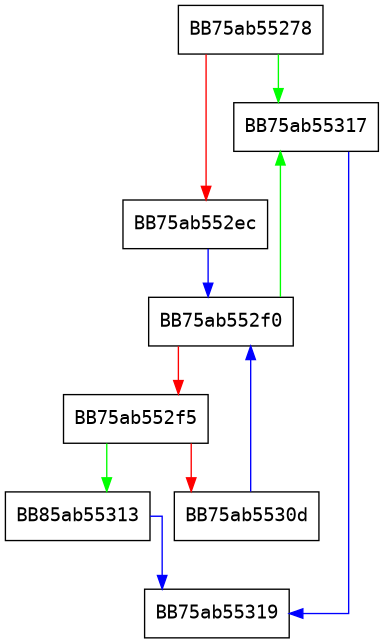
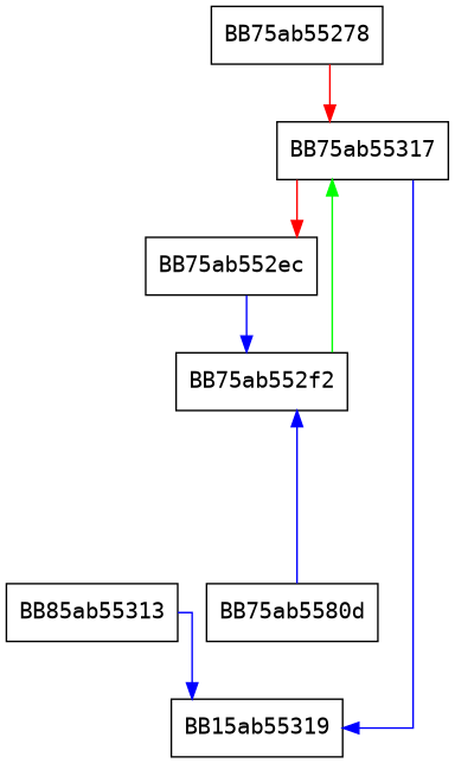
  digraph {
    fontname="DejaVu Sans Mono"
    splines=ortho
    node [fontname="DejaVu Sans Mono" shape=box]
    edge [color=blue fontname="DejaVu Sans Mono"]
    BB75ab55278
    BB75ab55317
    BB75ab552ec
-   BB75ab55319
-   BB75ab552f0
-   BB75ab552f5
+   BB75ab55319 [label=BB15ab55319]
+   BB75ab552f0 [label=BB75ab552f2]
    n7 [label=BB85ab55313]
-   BB75ab5530d
-   BB75ab55278 -> BB75ab55317 [color=green]
-   BB75ab55278 -> BB75ab552ec [color=red]
+   BB75ab5530d [label=BB75ab5580d]
+   BB75ab55278 -> BB75ab55317 [color=red]
+   BB75ab55317 -> BB75ab552ec [color=red]
    BB75ab55317 -> BB75ab55319
    BB75ab552ec -> BB75ab552f0
    BB75ab552f0 -> BB75ab55317 [color=green]
-   BB75ab552f0 -> BB75ab552f5 [color=red]
-   BB75ab552f5 -> n7 [color=green]
-   BB75ab552f5 -> BB75ab5530d [color=red]
    n7 -> BB75ab55319
    BB75ab5530d -> BB75ab552f0
  }
